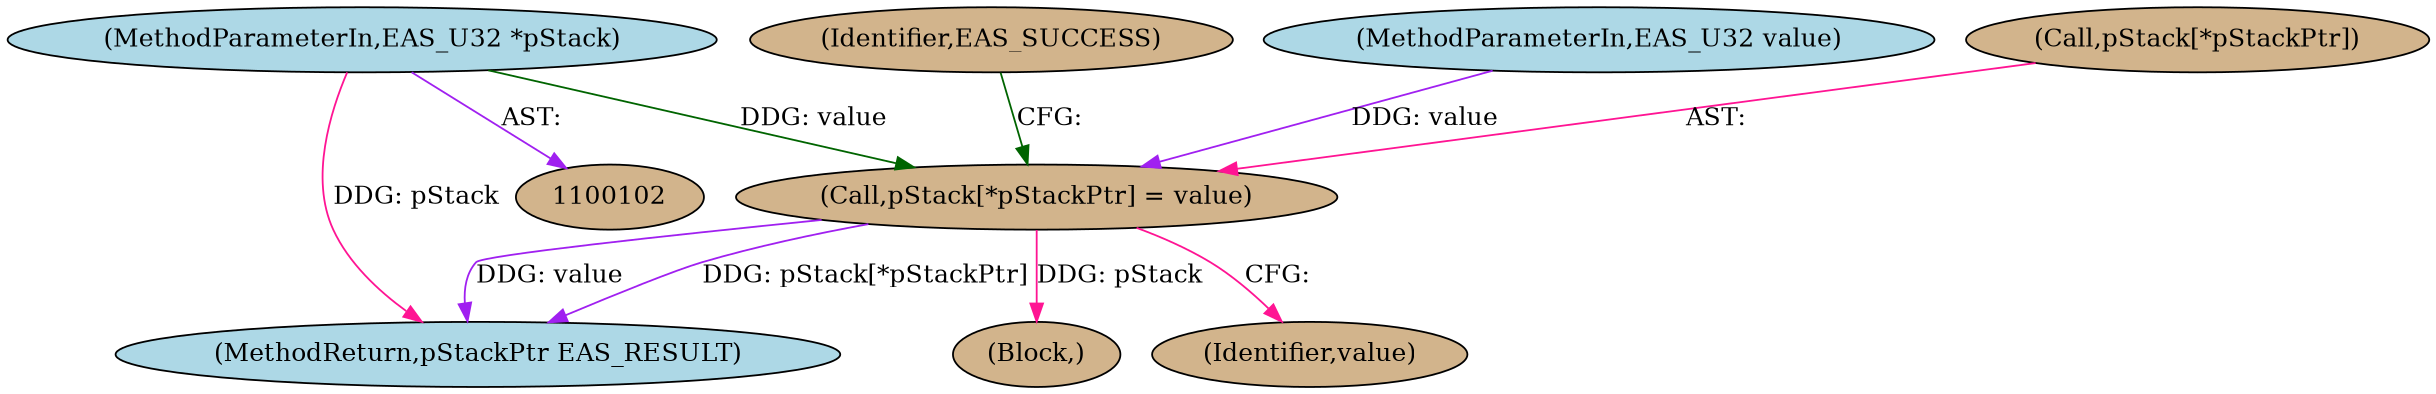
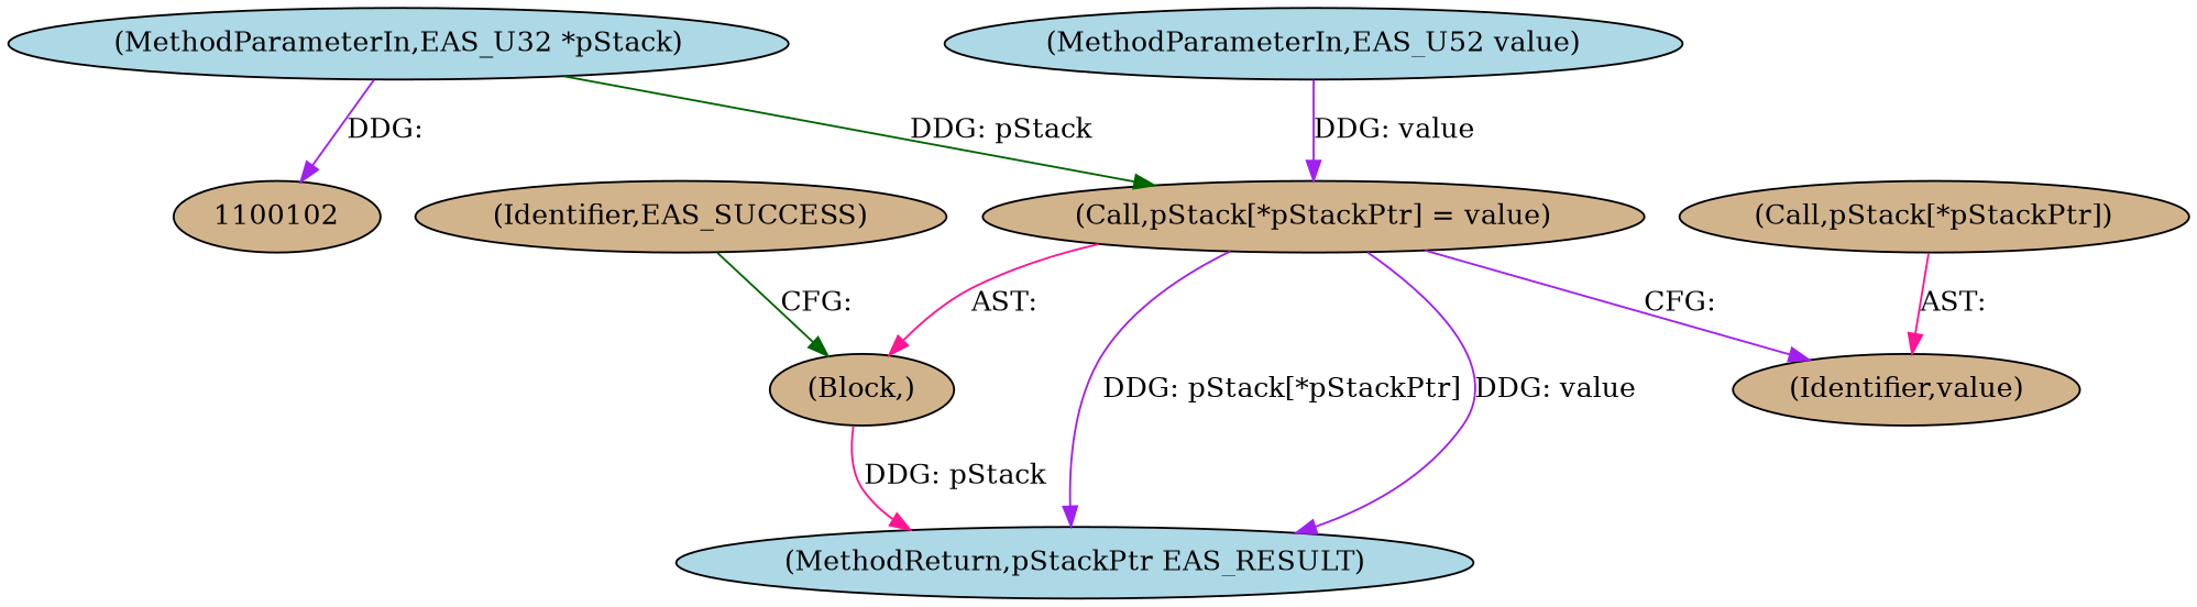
  digraph {
    node [fillcolor=tan style=filled]
    edge [color=purple]
    n1 [fillcolor=lightblue label="(MethodParameterIn,EAS_U32 *pStack)"]
    n2 [label="(Call,pStack[*pStackPtr] = value)"]
    n3 [fillcolor=lightblue label="(MethodReturn,pStackPtr EAS_RESULT)"]
    n4 [label=1100102]
    n5 [label="(Block,)"]
    n6 [label="(Identifier,value)"]
    n7 [label="(Identifier,EAS_SUCCESS)"]
-   n8 [fillcolor=lightblue label="(MethodParameterIn,EAS_U32 value)"]
+   n8 [fillcolor=lightblue label="(MethodParameterIn,EAS_U52 value)"]
    n9 [label="(Call,pStack[*pStackPtr])"]
-   n1 -> n2 [color=darkgreen label="DDG: value"]
-   n1 -> n3 [color=deeppink label="DDG: pStack"]
-   n1 -> n4 [label="AST: "]
+   n1 -> n2 [color=darkgreen label="DDG: pStack"]
+   n5 -> n3 [color=deeppink label="DDG: pStack"]
+   n1 -> n4 [label="DDG: "]
    n2 -> n3 [label="DDG: pStack[*pStackPtr]"]
    n2 -> n3 [label="DDG: value"]
-   n2 -> n5 [color=deeppink label="DDG: pStack"]
-   n2 -> n6 [color=deeppink label="CFG: "]
-   n7 -> n2 [color=darkgreen label="CFG: "]
+   n2 -> n5 [color=deeppink label="AST: "]
+   n2 -> n6 [label="CFG: "]
+   n7 -> n5 [color=darkgreen label="CFG: "]
    n8 -> n2 [label="DDG: value"]
-   n9 -> n2 [color=deeppink label="AST: "]
+   n9 -> n6 [color=deeppink label="AST: "]
  }
